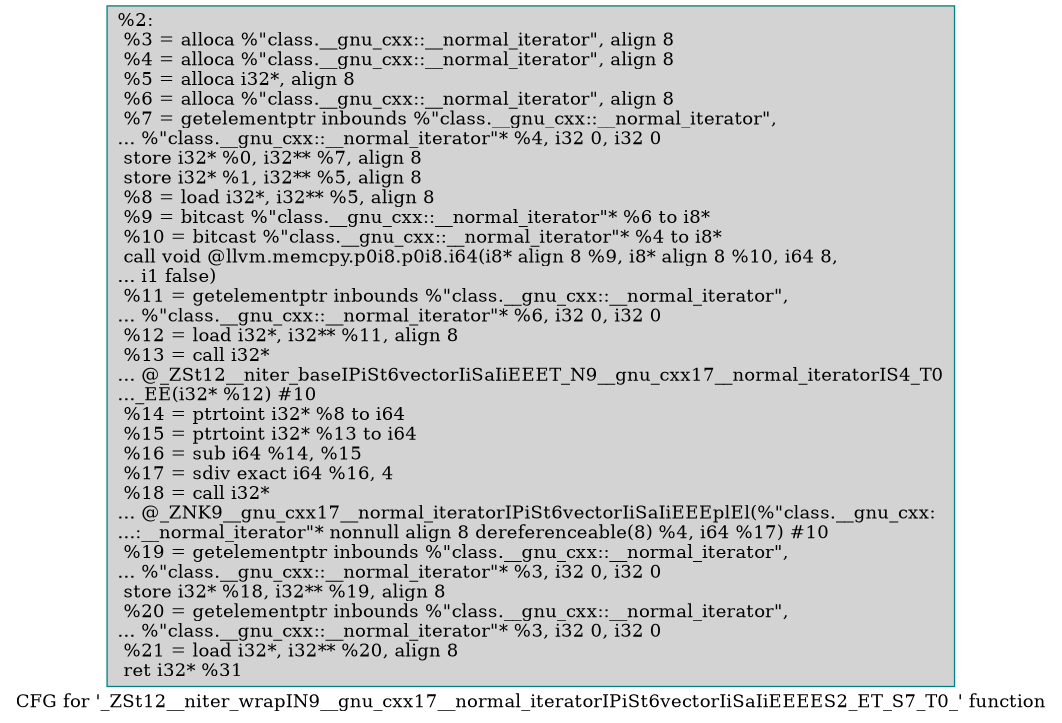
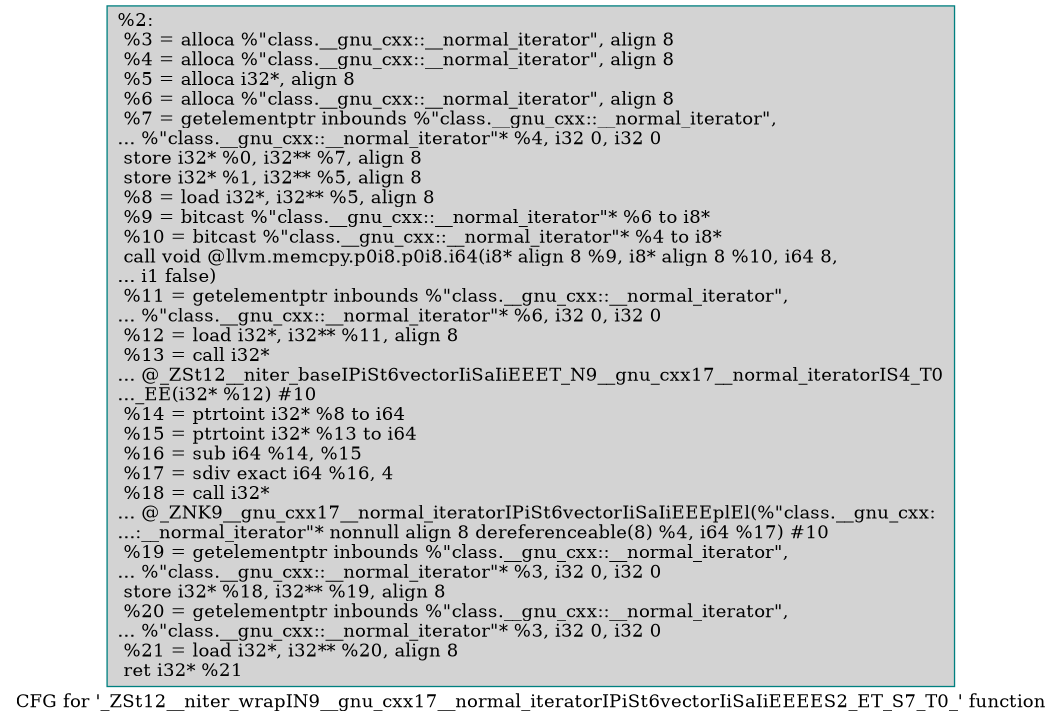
  digraph {
    label="CFG for '_ZSt12__niter_wrapIN9__gnu_cxx17__normal_iteratorIPiSt6vectorIiSaIiEEEES2_ET_S7_T0_' function"
    rankdir=LR
-   n1 [color=teal fillcolor=lightgrey label="{%2:\l  %3 = alloca %\"class.__gnu_cxx::__normal_iterator\", align 8\l  %4 = alloca %\"class.__gnu_cxx::__normal_iterator\", align 8\l  %5 = alloca i32*, align 8\l  %6 = alloca %\"class.__gnu_cxx::__normal_iterator\", align 8\l  %7 = getelementptr inbounds %\"class.__gnu_cxx::__normal_iterator\",\l... %\"class.__gnu_cxx::__normal_iterator\"* %4, i32 0, i32 0\l  store i32* %0, i32** %7, align 8\l  store i32* %1, i32** %5, align 8\l  %8 = load i32*, i32** %5, align 8\l  %9 = bitcast %\"class.__gnu_cxx::__normal_iterator\"* %6 to i8*\l  %10 = bitcast %\"class.__gnu_cxx::__normal_iterator\"* %4 to i8*\l  call void @llvm.memcpy.p0i8.p0i8.i64(i8* align 8 %9, i8* align 8 %10, i64 8,\l... i1 false)\l  %11 = getelementptr inbounds %\"class.__gnu_cxx::__normal_iterator\",\l... %\"class.__gnu_cxx::__normal_iterator\"* %6, i32 0, i32 0\l  %12 = load i32*, i32** %11, align 8\l  %13 = call i32*\l... @_ZSt12__niter_baseIPiSt6vectorIiSaIiEEET_N9__gnu_cxx17__normal_iteratorIS4_T0\l..._EE(i32* %12) #10\l  %14 = ptrtoint i32* %8 to i64\l  %15 = ptrtoint i32* %13 to i64\l  %16 = sub i64 %14, %15\l  %17 = sdiv exact i64 %16, 4\l  %18 = call i32*\l... @_ZNK9__gnu_cxx17__normal_iteratorIPiSt6vectorIiSaIiEEEplEl(%\"class.__gnu_cxx:\l...:__normal_iterator\"* nonnull align 8 dereferenceable(8) %4, i64 %17) #10\l  %19 = getelementptr inbounds %\"class.__gnu_cxx::__normal_iterator\",\l... %\"class.__gnu_cxx::__normal_iterator\"* %3, i32 0, i32 0\l  store i32* %18, i32** %19, align 8\l  %20 = getelementptr inbounds %\"class.__gnu_cxx::__normal_iterator\",\l... %\"class.__gnu_cxx::__normal_iterator\"* %3, i32 0, i32 0\l  %21 = load i32*, i32** %20, align 8\l  ret i32* %31\l}" shape=record style=filled]
+   n1 [color=teal fillcolor=lightgrey label="{%2:\l  %3 = alloca %\"class.__gnu_cxx::__normal_iterator\", align 8\l  %4 = alloca %\"class.__gnu_cxx::__normal_iterator\", align 8\l  %5 = alloca i32*, align 8\l  %6 = alloca %\"class.__gnu_cxx::__normal_iterator\", align 8\l  %7 = getelementptr inbounds %\"class.__gnu_cxx::__normal_iterator\",\l... %\"class.__gnu_cxx::__normal_iterator\"* %4, i32 0, i32 0\l  store i32* %0, i32** %7, align 8\l  store i32* %1, i32** %5, align 8\l  %8 = load i32*, i32** %5, align 8\l  %9 = bitcast %\"class.__gnu_cxx::__normal_iterator\"* %6 to i8*\l  %10 = bitcast %\"class.__gnu_cxx::__normal_iterator\"* %4 to i8*\l  call void @llvm.memcpy.p0i8.p0i8.i64(i8* align 8 %9, i8* align 8 %10, i64 8,\l... i1 false)\l  %11 = getelementptr inbounds %\"class.__gnu_cxx::__normal_iterator\",\l... %\"class.__gnu_cxx::__normal_iterator\"* %6, i32 0, i32 0\l  %12 = load i32*, i32** %11, align 8\l  %13 = call i32*\l... @_ZSt12__niter_baseIPiSt6vectorIiSaIiEEET_N9__gnu_cxx17__normal_iteratorIS4_T0\l..._EE(i32* %12) #10\l  %14 = ptrtoint i32* %8 to i64\l  %15 = ptrtoint i32* %13 to i64\l  %16 = sub i64 %14, %15\l  %17 = sdiv exact i64 %16, 4\l  %18 = call i32*\l... @_ZNK9__gnu_cxx17__normal_iteratorIPiSt6vectorIiSaIiEEEplEl(%\"class.__gnu_cxx:\l...:__normal_iterator\"* nonnull align 8 dereferenceable(8) %4, i64 %17) #10\l  %19 = getelementptr inbounds %\"class.__gnu_cxx::__normal_iterator\",\l... %\"class.__gnu_cxx::__normal_iterator\"* %3, i32 0, i32 0\l  store i32* %18, i32** %19, align 8\l  %20 = getelementptr inbounds %\"class.__gnu_cxx::__normal_iterator\",\l... %\"class.__gnu_cxx::__normal_iterator\"* %3, i32 0, i32 0\l  %21 = load i32*, i32** %20, align 8\l  ret i32* %21\l}" shape=record style=filled]
  }
